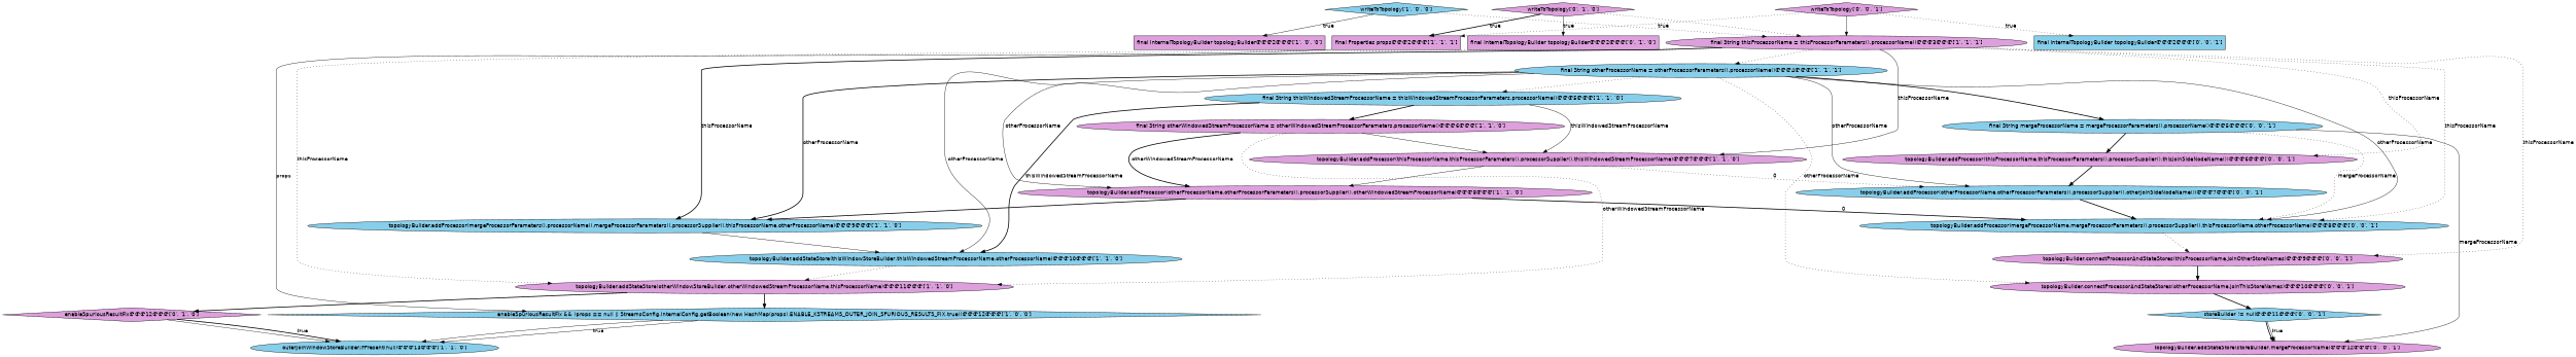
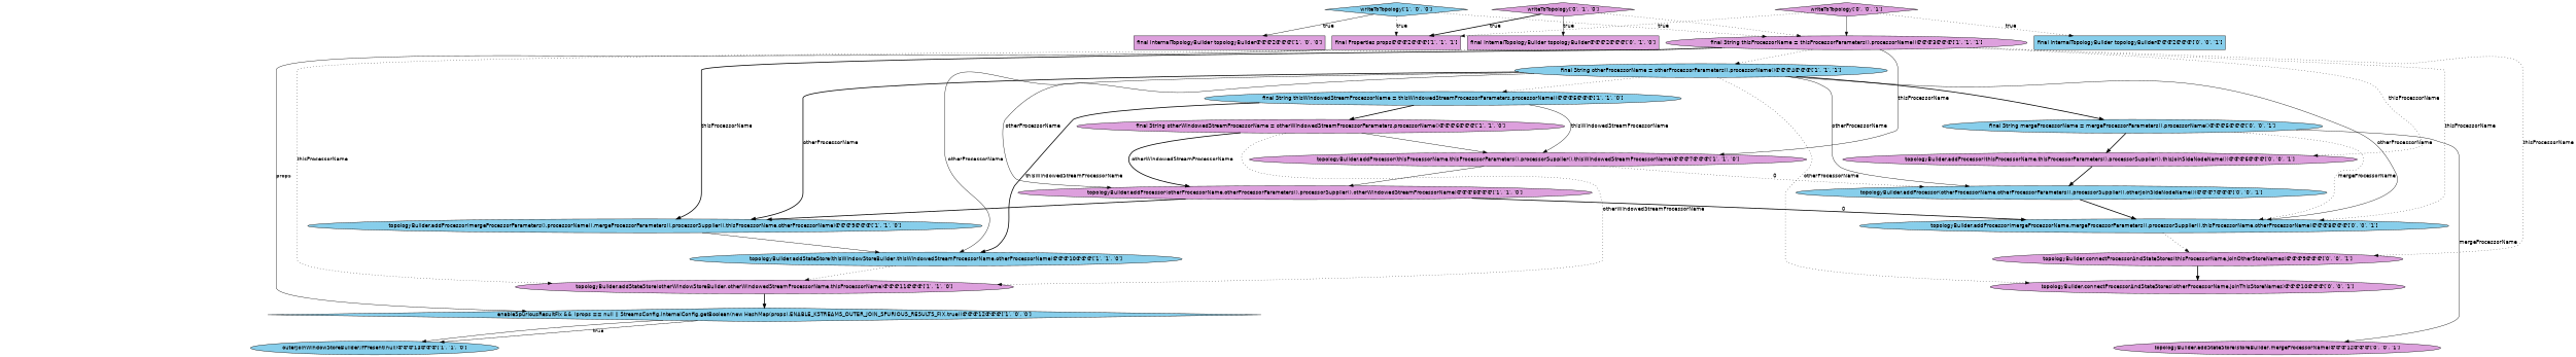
  digraph {
    fontname="DejaVu Sans"
    node [fillcolor=plum fontname="DejaVu Sans" shape=ellipse style=filled]
    edge [fontname="DejaVu Sans" style=bold]
    n1 [fillcolor=skyblue label="final String mergeProcessorName = mergeProcessorParameters().processorName()@@@5@@@['0', '0', '1']"]
    n2 [label="topologyBuilder.addProcessor(thisProcessorName,thisProcessorParameters().processorSupplier(),thisJoinSideNodeName())@@@6@@@['0', '0', '1']"]
    n3 [label="topologyBuilder.addStateStore(storeBuilder,mergeProcessorName)@@@12@@@['0', '0', '1']"]
    n4 [fillcolor=skyblue label="topologyBuilder.addProcessor(mergeProcessorName,mergeProcessorParameters().processorSupplier(),thisProcessorName,otherProcessorName)@@@8@@@['0', '0', '1']"]
    n5 [fillcolor=skyblue label="topologyBuilder.addProcessor(otherProcessorName,otherProcessorParameters().processorSupplier(),otherJoinSideNodeName())@@@7@@@['0', '0', '1']"]
    n6 [label="topologyBuilder.connectProcessorAndStateStores(thisProcessorName,joinOtherStoreNames)@@@9@@@['0', '0', '1']"]
    n7 [label="topologyBuilder.connectProcessorAndStateStores(otherProcessorName,joinThisStoreNames)@@@10@@@['0', '0', '1']"]
-   n8 [fillcolor=skyblue label="storeBuilder != null@@@11@@@['0', '0', '1']" shape=diamond]
    n9 [fillcolor=skyblue label="topologyBuilder.addProcessor(mergeProcessorParameters().processorName(),mergeProcessorParameters().processorSupplier(),thisProcessorName,otherProcessorName)@@@9@@@['1', '1', '0']"]
    n10 [fillcolor=skyblue label="topologyBuilder.addStateStore(thisWindowStoreBuilder,thisWindowedStreamProcessorName,otherProcessorName)@@@10@@@['1', '1', '0']"]
    n11 [label="topologyBuilder.addStateStore(otherWindowStoreBuilder,otherWindowedStreamProcessorName,thisProcessorName)@@@11@@@['1', '1', '0']"]
    n12 [label="final InternalTopologyBuilder topologyBuilder@@@2@@@['0', '1', '0']" shape=box]
    n13 [fillcolor=skyblue label="final String thisWindowedStreamProcessorName = thisWindowedStreamProcessorParameters.processorName()@@@5@@@['1', '1', '0']"]
    n14 [label="final String otherWindowedStreamProcessorName = otherWindowedStreamProcessorParameters.processorName()@@@6@@@['1', '1', '0']"]
    n15 [label="topologyBuilder.addProcessor(thisProcessorName,thisProcessorParameters().processorSupplier(),thisWindowedStreamProcessorName)@@@7@@@['1', '1', '0']"]
    n16 [label="topologyBuilder.addProcessor(otherProcessorName,otherProcessorParameters().processorSupplier(),otherWindowedStreamProcessorName)@@@8@@@['1', '1', '0']"]
    n17 [label="final InternalTopologyBuilder topologyBuilder@@@2@@@['1', '0', '0']" shape=box]
    n18 [fillcolor=skyblue label="enableSpuriousResultFix && (props == null || StreamsConfig.InternalConfig.getBoolean(new HashMap(props),ENABLE_KSTREAMS_OUTER_JOIN_SPURIOUS_RESULTS_FIX,true))@@@12@@@['1', '0', '0']" shape=diamond]
-   n19 [label="enableSpuriousResultFix@@@12@@@['0', '1', '0']" shape=diamond]
    n20 [label="final Properties props@@@2@@@['1', '1', '1']" shape=box]
    n21 [fillcolor=skyblue label="outerJoinWindowStoreBuilder.ifPresent(null)@@@13@@@['1', '1', '0']"]
    n22 [label="final String thisProcessorName = thisProcessorParameters().processorName()@@@3@@@['1', '1', '1']"]
    n23 [fillcolor=skyblue label="final String otherProcessorName = otherProcessorParameters().processorName()@@@4@@@['1', '1', '1']"]
    n24 [fillcolor=skyblue label="writeToTopology['1', '0', '0']" shape=diamond]
    n25 [fillcolor=skyblue label="final InternalTopologyBuilder topologyBuilder@@@2@@@['0', '0', '1']" shape=box]
    n26 [label="writeToTopology['0', '1', '0']" shape=diamond]
    n27 [label="writeToTopology['0', '0', '1']" shape=diamond]
    n1 -> n2
    n1 -> n3 [label=mergeProcessorName style=solid]
    n1 -> n4 [label=mergeProcessorName style=dotted]
    n2 -> n5
    n4 -> n6 [style=dotted]
    n5 -> n4
    n6 -> n7
-   n7 -> n8
-   n8 -> n3 [label=true style=solid]
-   n8 -> n3
    n9 -> n10 [style=solid]
    n10 -> n11 [style=dotted]
    n11 -> n18
-   n11 -> n19
    n13 -> n10 [label=thisWindowedStreamProcessorName]
    n13 -> n14
    n13 -> n15 [label=thisWindowedStreamProcessorName style=solid]
    n14 -> n11 [label=otherWindowedStreamProcessorName style=dotted]
    n14 -> n15 [style=solid]
    n14 -> n16 [label=otherWindowedStreamProcessorName]
    n15 -> n5 [label=0 style=dotted]
    n15 -> n16 [style=solid]
    n16 -> n4 [label=0]
    n16 -> n9
    n18 -> n21 [label=true style=solid]
    n18 -> n21 [style=solid]
-   n19 -> n21 [style=solid]
-   n19 -> n21 [label=true]
    n20 -> n18 [label=props style=solid]
    n22 -> n2 [label=thisProcessorName style=dotted]
    n22 -> n4 [label=thisProcessorName style=dotted]
    n22 -> n6 [label=thisProcessorName style=dotted]
    n22 -> n9 [label=thisProcessorName]
    n22 -> n11 [label=thisProcessorName style=dotted]
    n22 -> n15 [label=thisProcessorName style=solid]
    n22 -> n23 [style=dotted]
    n23 -> n1
    n23 -> n4 [label=otherProcessorName style=solid]
    n23 -> n5 [label=otherProcessorName style=solid]
    n23 -> n7 [label=otherProcessorName style=dotted]
    n23 -> n9 [label=otherProcessorName]
    n23 -> n10 [label=otherProcessorName style=solid]
    n23 -> n13 [style=dotted]
    n23 -> n16 [label=otherProcessorName style=solid]
    n24 -> n17 [label=true style=solid]
+   n24 -> n20 [label=true style=dotted]
    n24 -> n22 [style=dotted]
    n26 -> n12 [label=true style=solid]
    n26 -> n20 [label=true]
    n26 -> n22 [style=dotted]
    n27 -> n20 [label=true style=dotted]
    n27 -> n22 [style=solid]
    n27 -> n25 [label=true style=dotted]
  }
